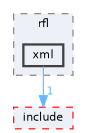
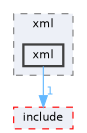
  digraph {
    compound=true
    node [fillcolor="#edf0f7" fontname=Helvetica fontsize=10 shape=box]
    n1 [color=grey25 height=0.2 label=xml style="filled,bold" width=0.4]
    n2 [color=red height=0.2 label=include style="filled,dashed" width=0.4]
    subgraph cluster_1 {
      bgcolor="#edf0f7"
      fontname=Helvetica
      fontsize=10
-     label=rfl
+     label=xml
      pencolor=grey50
      style="filled,dashed"
      n1
    }
    n1 -> n2 [color=steelblue1 fontcolor=steelblue1 fontname=Helvetica fontsize=10 headlabel=1 labeldistance=1.5 labelfontname=Helvetica labelfontsize=10]
  }
